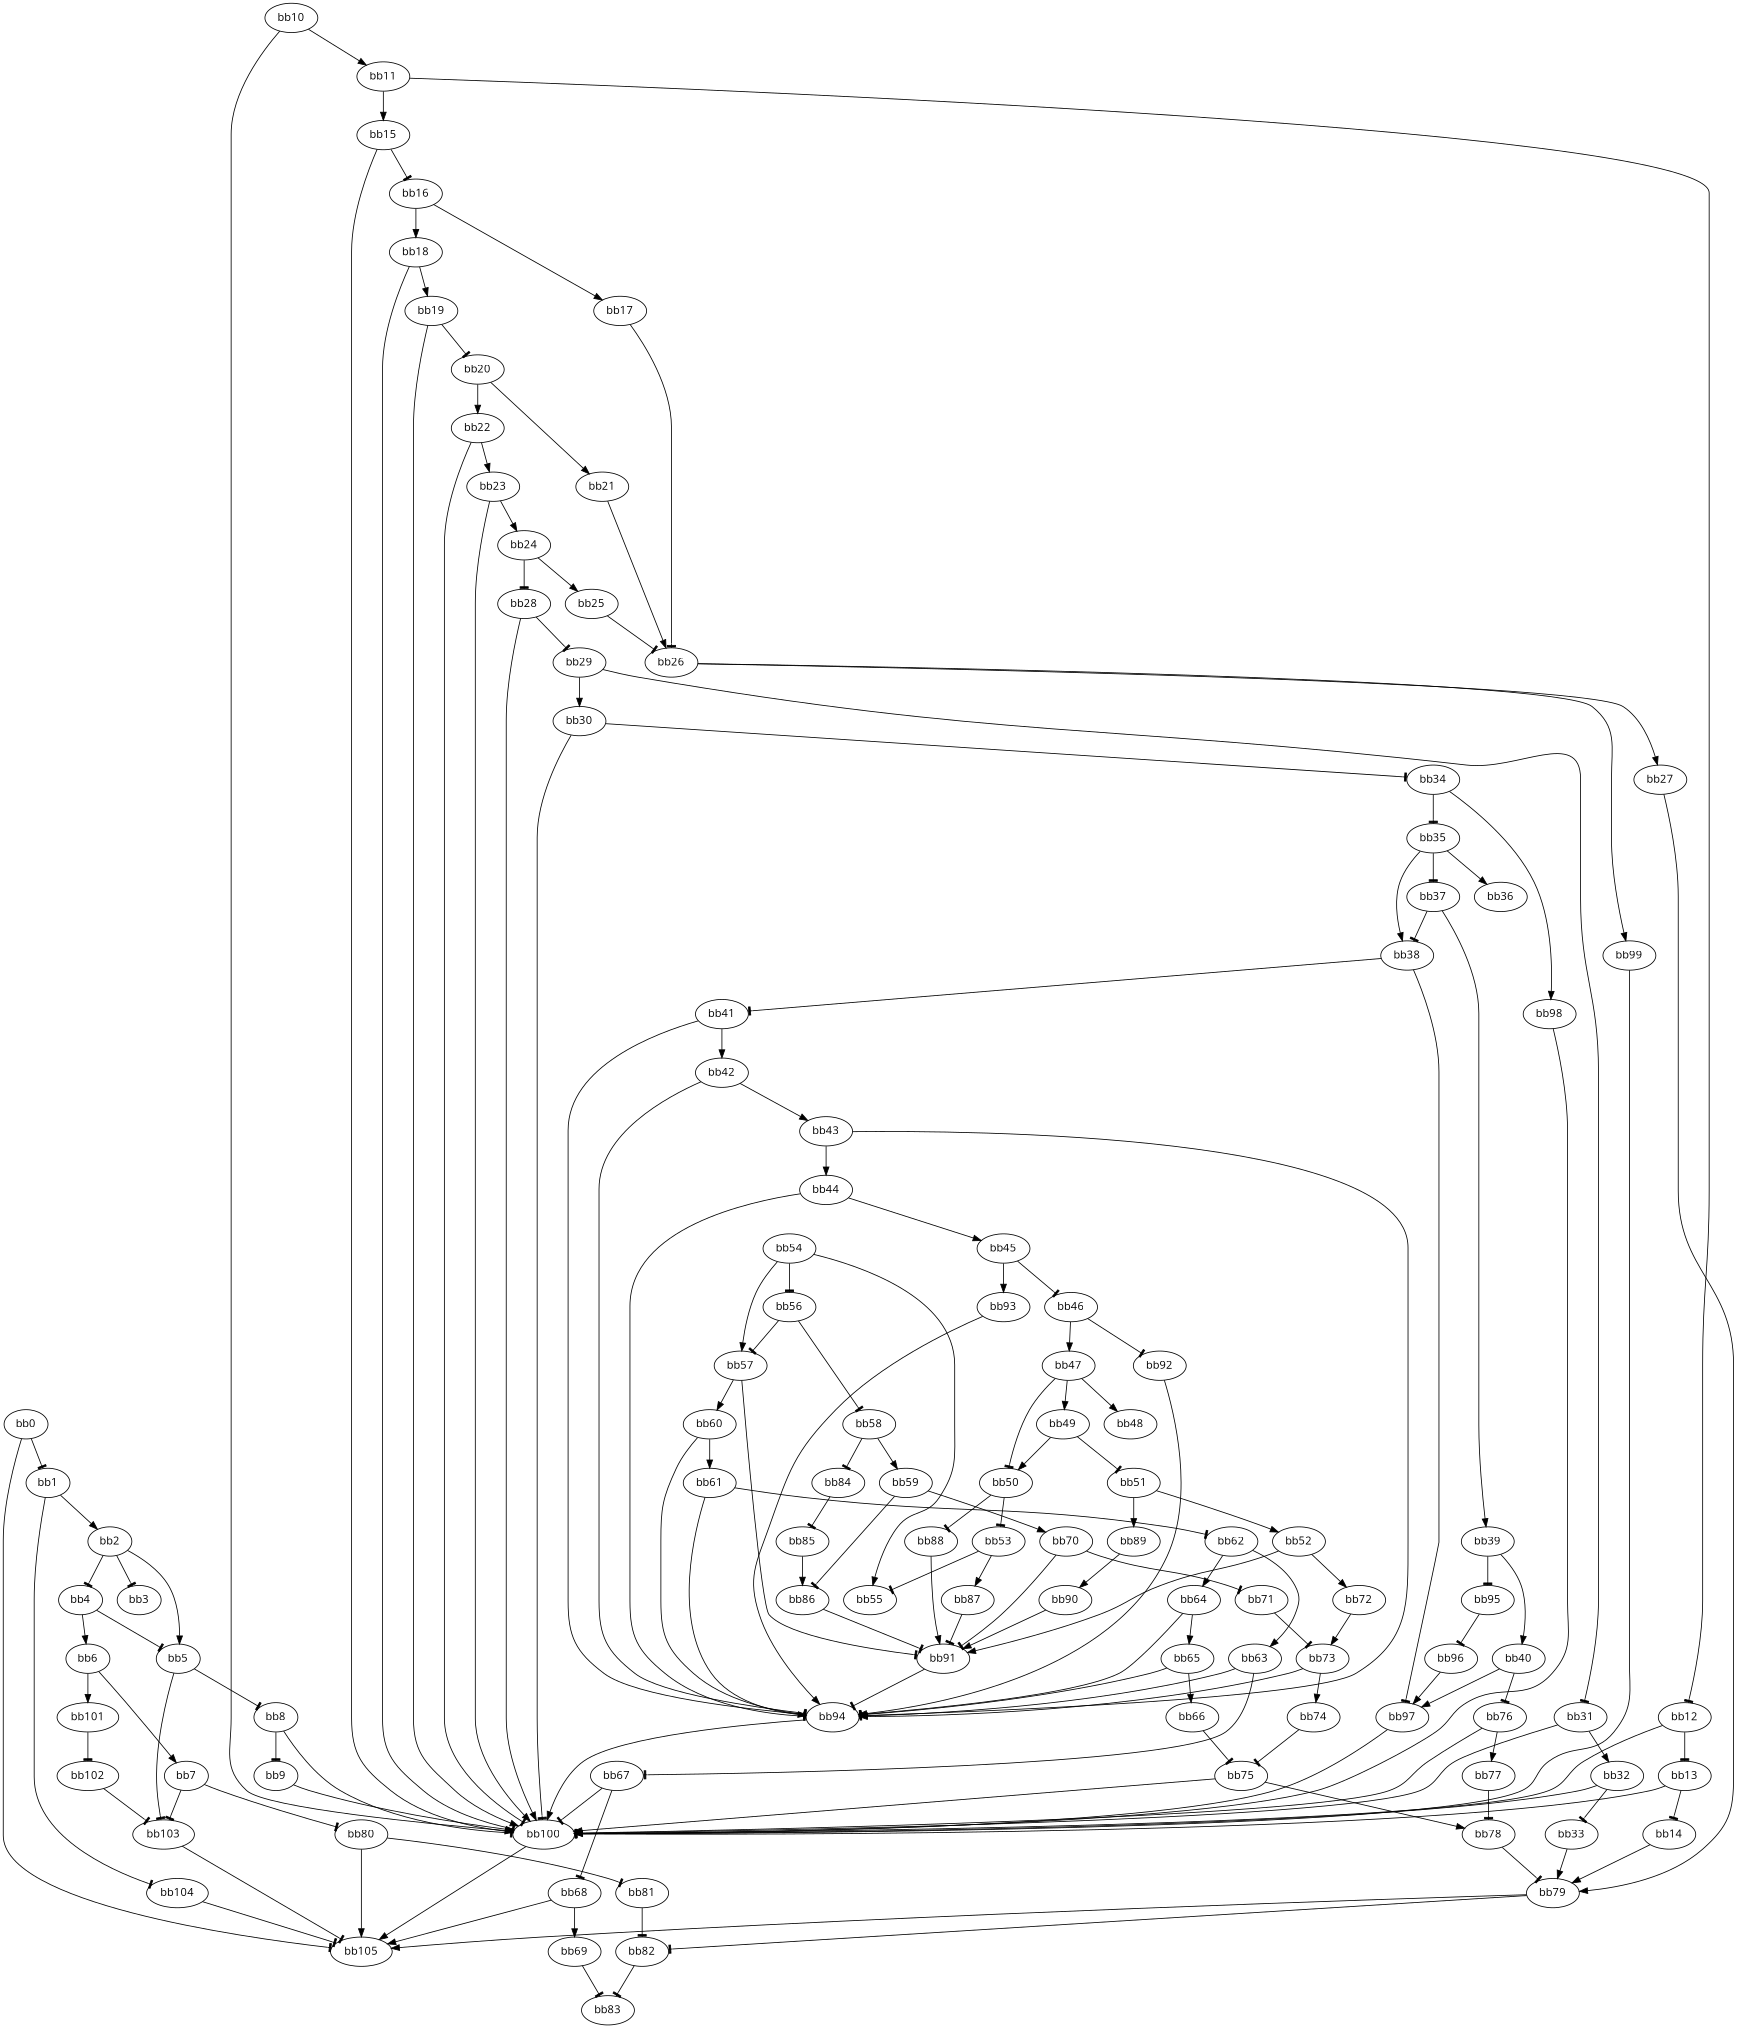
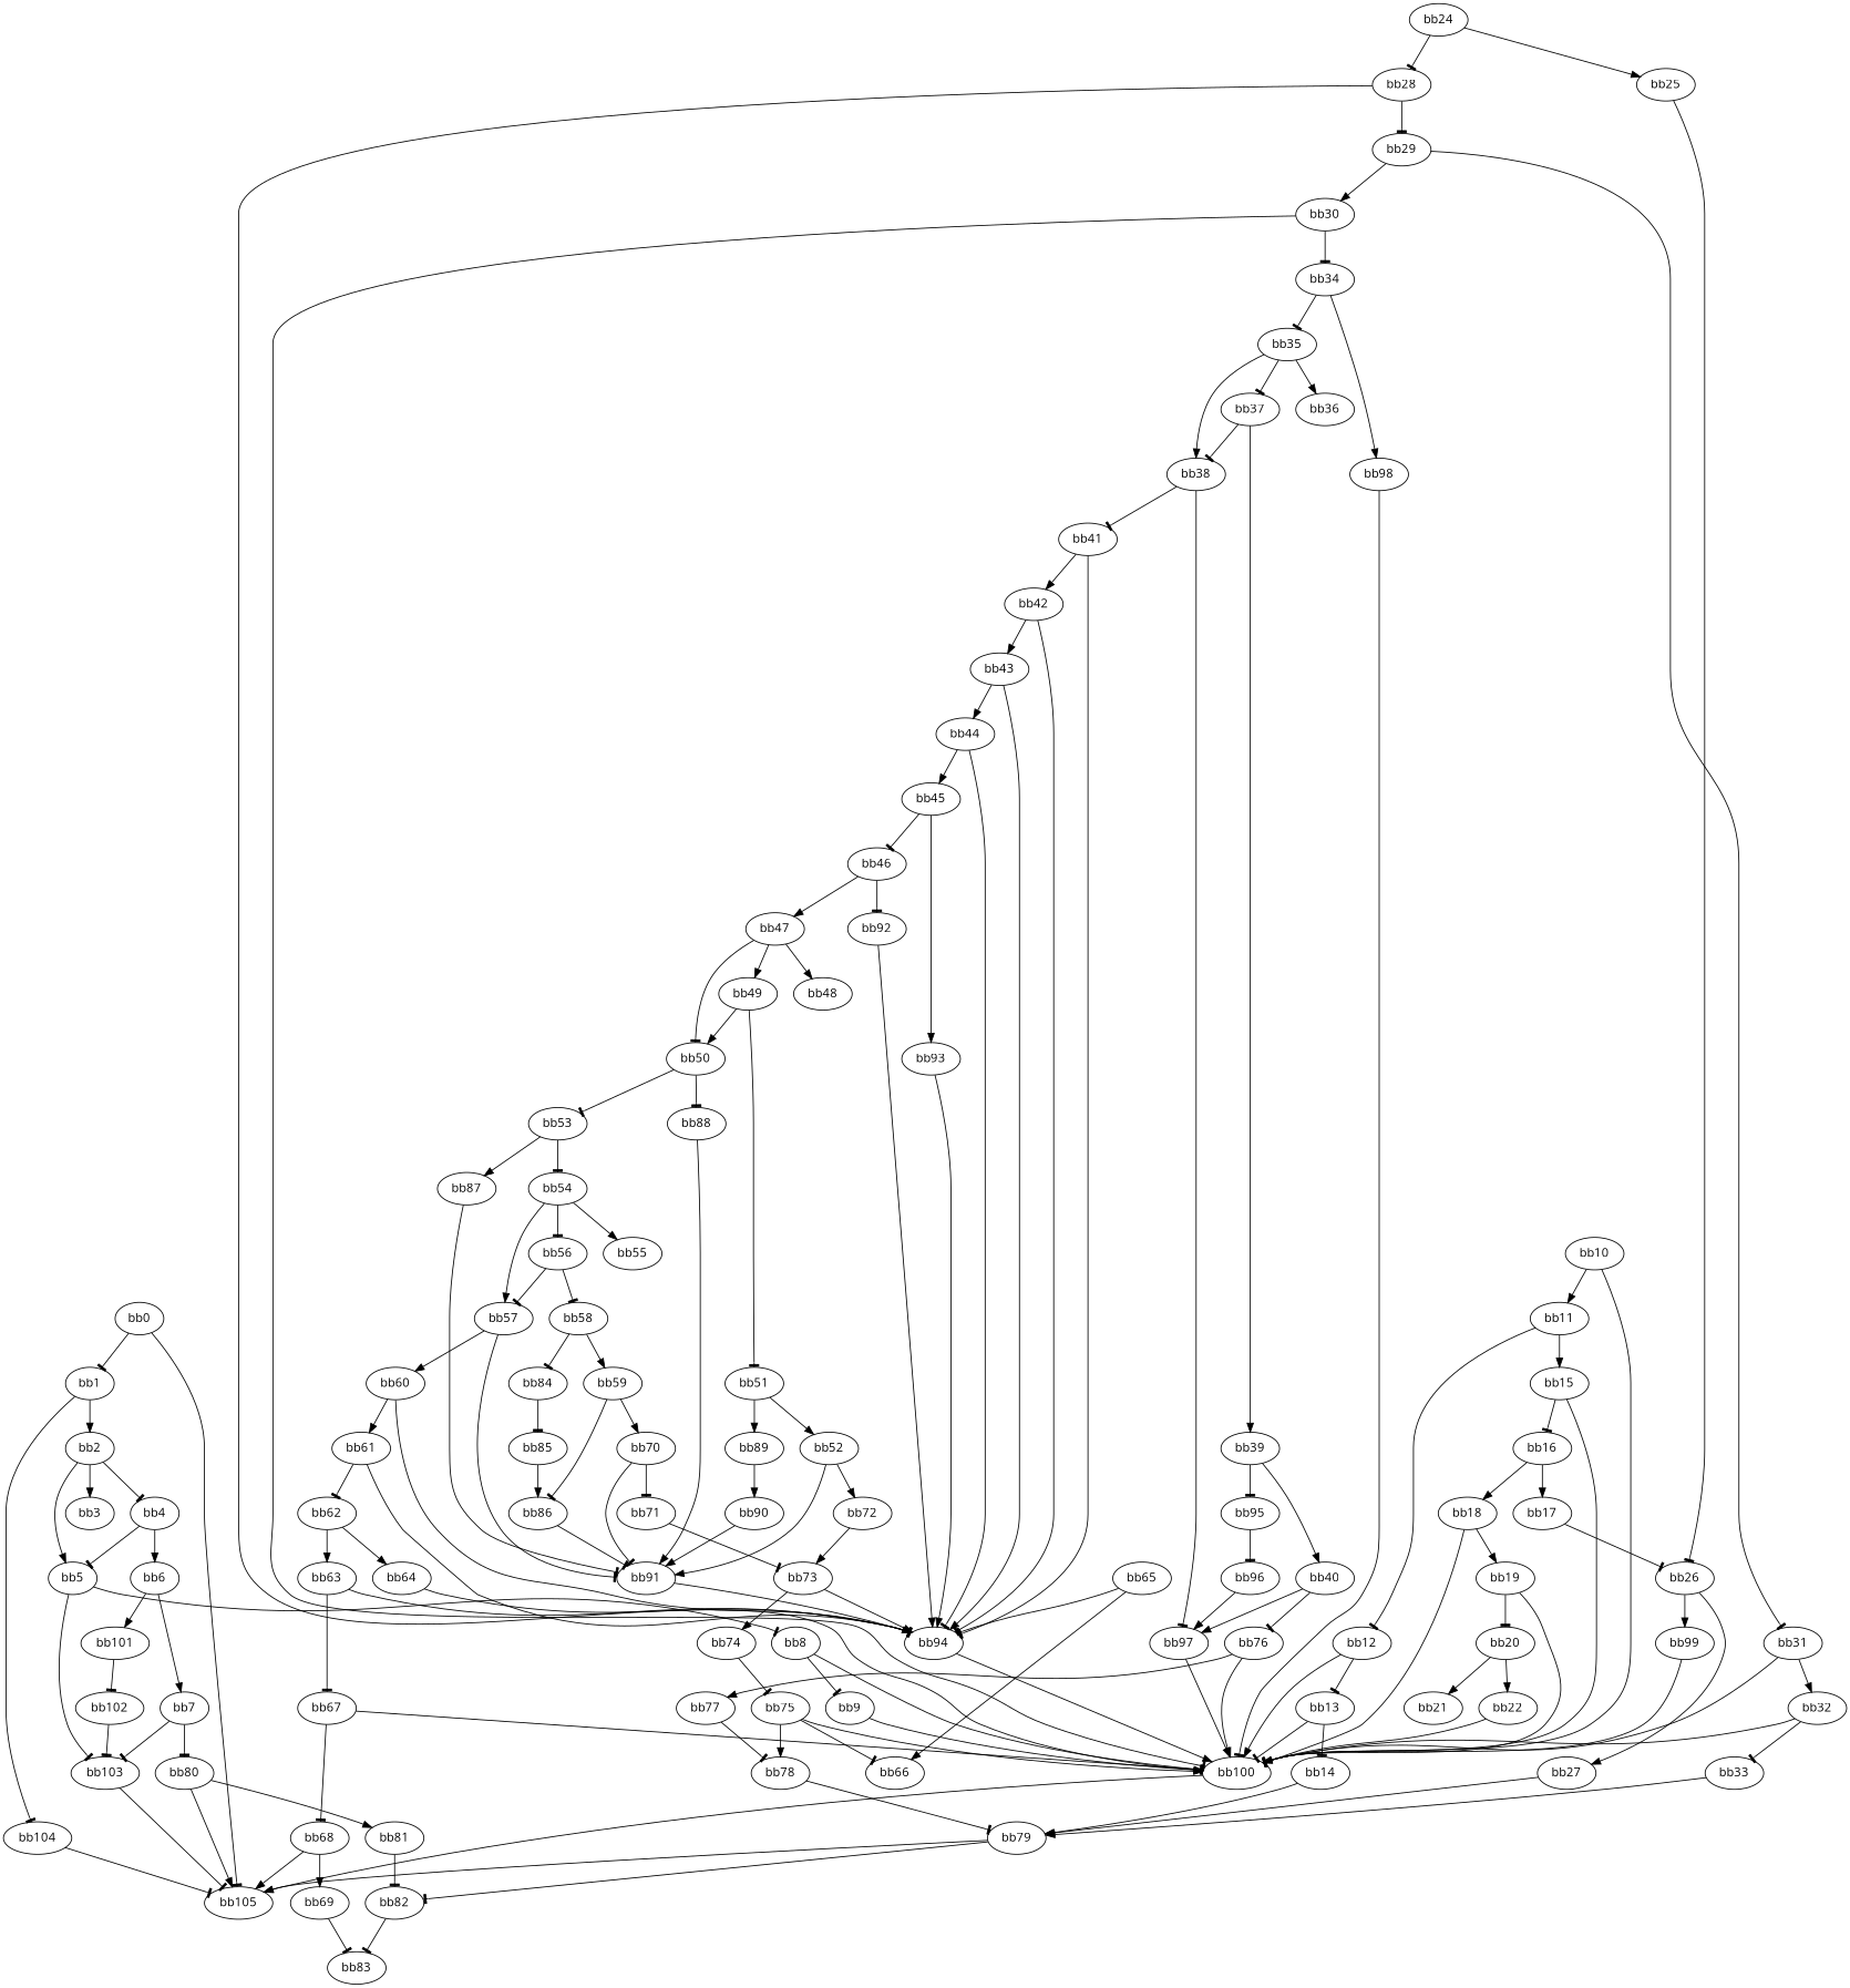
  digraph {
    fontname="Open Sans"
    node [fontname="Open Sans"]
    edge [arrowhead=normal fontname="Open Sans"]
    n1 [label="bb0\l"]
    n2 [label="bb1\l"]
    n3 [label="bb105\l"]
    n4 [label="bb2\l"]
    n5 [label="bb104\l"]
    n6 [label="bb3\l"]
    n7 [label="bb4\l"]
    n8 [label="bb5\l"]
    n9 [label="bb6\l"]
    n10 [label="bb8\l"]
    n11 [label="bb103\l"]
    n12 [label="bb7\l"]
    n13 [label="bb101\l"]
    n14 [label="bb9\l"]
    n15 [label="bb100\l"]
    n16 [label="bb80\l"]
    n17 [label="bb102\l"]
    n18 [label="bb81\l"]
    n19 [label="bb10\l"]
    n20 [label="bb11\l"]
    n21 [label="bb12\l"]
    n22 [label="bb15\l"]
    n23 [label="bb13\l"]
    n24 [label="bb16\l"]
    n25 [label="bb14\l"]
    n26 [label="bb79\l"]
    n27 [label="bb82\l"]
    n28 [label="bb17\l"]
    n29 [label="bb18\l"]
    n30 [label="bb26\l"]
    n31 [label="bb19\l"]
    n32 [label="bb27\l"]
    n33 [label="bb99\l"]
    n34 [label="bb20\l"]
    n35 [label="bb21\l"]
    n36 [label="bb22\l"]
-   n37 [label="bb23\l"]
    n38 [label="bb24\l"]
    n39 [label="bb25\l"]
    n40 [label="bb28\l"]
    n41 [label="bb29\l"]
    n42 [label="bb30\l"]
    n43 [label="bb31\l"]
    n44 [label="bb34\l"]
    n45 [label="bb32\l"]
    n46 [label="bb35\l"]
    n47 [label="bb98\l"]
    n48 [label="bb33\l"]
    n49 [label="bb36\l"]
    n50 [label="bb37\l"]
    n51 [label="bb38\l"]
    n52 [label="bb39\l"]
    n53 [label="bb41\l"]
    n54 [label="bb97\l"]
    n55 [label="bb40\l"]
    n56 [label="bb95\l"]
    n57 [label="bb42\l"]
    n58 [label="bb94\l"]
    n59 [label="bb76\l"]
    n60 [label="bb96\l"]
    n61 [label="bb77\l"]
    n62 [label="bb43\l"]
    n63 [label="bb44\l"]
    n64 [label="bb45\l"]
    n65 [label="bb46\l"]
    n66 [label="bb93\l"]
    n67 [label="bb47\l"]
    n68 [label="bb92\l"]
    n69 [label="bb48\l"]
    n70 [label="bb49\l"]
    n71 [label="bb50\l"]
    n72 [label="bb51\l"]
    n73 [label="bb53\l"]
    n74 [label="bb88\l"]
    n75 [label="bb52\l"]
    n76 [label="bb89\l"]
    n77 [label="bb54\l"]
    n78 [label="bb87\l"]
    n79 [label="bb91\l"]
    n80 [label="bb72\l"]
    n81 [label="bb90\l"]
    n82 [label="bb73\l"]
    n83 [label="bb55\l"]
    n84 [label="bb56\l"]
    n85 [label="bb57\l"]
    n86 [label="bb58\l"]
    n87 [label="bb60\l"]
    n88 [label="bb59\l"]
    n89 [label="bb84\l"]
    n90 [label="bb61\l"]
    n91 [label="bb70\l"]
    n92 [label="bb86\l"]
    n93 [label="bb85\l"]
    n94 [label="bb71\l"]
    n95 [label="bb62\l"]
    n96 [label="bb63\l"]
    n97 [label="bb64\l"]
    n98 [label="bb67\l"]
    n99 [label="bb65\l"]
    n100 [label="bb68\l"]
    n101 [label="bb66\l"]
    n102 [label="bb75\l"]
    n103 [label="bb78\l"]
    n104 [label="bb69\l"]
    n105 [label="bb83\l"]
    n106 [label="bb74\l"]
    n1 -> n2 [arrowhead=tee]
    n1 -> n3 [arrowhead=tee]
    n2 -> n4
    n2 -> n5 [arrowhead=tee]
-   n4 -> n6 [arrowhead=tee]
+   n4 -> n6
    n4 -> n7 [arrowhead=tee]
    n4 -> n8
    n5 -> n3 [arrowhead=tee]
    n7 -> n8 [arrowhead=tee]
    n7 -> n9
    n8 -> n10 [arrowhead=tee]
    n8 -> n11 [arrowhead=tee]
    n9 -> n12
    n9 -> n13
    n10 -> n14 [arrowhead=tee]
    n10 -> n15 [arrowhead=tee]
    n11 -> n3 [arrowhead=tee]
    n12 -> n11 [arrowhead=tee]
    n12 -> n16 [arrowhead=tee]
    n13 -> n17 [arrowhead=tee]
    n14 -> n15
    n15 -> n3
    n16 -> n3
-   n16 -> n18 [arrowhead=tee]
+   n16 -> n18
    n17 -> n11 [arrowhead=tee]
    n18 -> n27 [arrowhead=tee]
    n19 -> n15
    n19 -> n20
    n20 -> n21 [arrowhead=tee]
    n20 -> n22
    n21 -> n15
    n21 -> n23 [arrowhead=tee]
    n22 -> n15
    n22 -> n24 [arrowhead=tee]
    n23 -> n15 [arrowhead=tee]
    n23 -> n25 [arrowhead=tee]
    n24 -> n28
    n24 -> n29
    n25 -> n26
    n26 -> n3
    n26 -> n27 [arrowhead=tee]
    n27 -> n105 [arrowhead=tee]
    n28 -> n30 [arrowhead=tee]
    n29 -> n15 [arrowhead=tee]
    n29 -> n31
    n30 -> n32
    n30 -> n33
    n31 -> n15
    n31 -> n34 [arrowhead=tee]
    n32 -> n26
    n33 -> n15 [arrowhead=tee]
    n34 -> n35
    n34 -> n36
-   n35 -> n30
    n36 -> n15 [arrowhead=tee]
-   n36 -> n37
-   n37 -> n15
-   n37 -> n38
    n38 -> n39
    n38 -> n40 [arrowhead=tee]
    n39 -> n30 [arrowhead=tee]
    n40 -> n15
    n40 -> n41 [arrowhead=tee]
    n41 -> n42
    n41 -> n43 [arrowhead=tee]
    n42 -> n15 [arrowhead=tee]
    n42 -> n44 [arrowhead=tee]
    n43 -> n15 [arrowhead=tee]
    n43 -> n45
    n44 -> n46 [arrowhead=tee]
    n44 -> n47
    n45 -> n15 [arrowhead=tee]
    n45 -> n48 [arrowhead=tee]
    n46 -> n49
    n46 -> n50 [arrowhead=tee]
    n46 -> n51
    n47 -> n15 [arrowhead=tee]
    n48 -> n26
    n50 -> n51 [arrowhead=tee]
    n50 -> n52
    n51 -> n53 [arrowhead=tee]
    n51 -> n54 [arrowhead=tee]
    n52 -> n55
    n52 -> n56 [arrowhead=tee]
    n53 -> n57
    n53 -> n58 [arrowhead=tee]
    n54 -> n15
    n55 -> n54
    n55 -> n59 [arrowhead=tee]
    n56 -> n60 [arrowhead=tee]
    n57 -> n58 [arrowhead=tee]
    n57 -> n62
    n58 -> n15
    n59 -> n15
    n59 -> n61
    n60 -> n54
    n61 -> n103 [arrowhead=tee]
    n62 -> n58
    n62 -> n63
    n63 -> n58 [arrowhead=tee]
    n63 -> n64
    n64 -> n65 [arrowhead=tee]
    n64 -> n66
    n65 -> n67
    n65 -> n68 [arrowhead=tee]
    n66 -> n58
    n67 -> n69
    n67 -> n70
    n67 -> n71 [arrowhead=tee]
    n68 -> n58
    n70 -> n71
    n70 -> n72 [arrowhead=tee]
    n71 -> n73 [arrowhead=tee]
    n71 -> n74 [arrowhead=tee]
    n72 -> n75
    n72 -> n76
-   n73 -> n83 [arrowhead=tee]
+   n73 -> n77 [arrowhead=tee]
    n73 -> n78
    n74 -> n79
    n75 -> n79
    n75 -> n80
    n76 -> n81
    n77 -> n83
    n77 -> n84 [arrowhead=tee]
    n77 -> n85
    n78 -> n79 [arrowhead=tee]
    n79 -> n58 [arrowhead=tee]
    n80 -> n82
    n81 -> n79
    n82 -> n58
    n82 -> n106
    n84 -> n85 [arrowhead=tee]
    n84 -> n86 [arrowhead=tee]
    n85 -> n79 [arrowhead=tee]
    n85 -> n87
    n86 -> n88
    n86 -> n89 [arrowhead=tee]
    n87 -> n58 [arrowhead=tee]
    n87 -> n90
    n88 -> n91
    n88 -> n92 [arrowhead=tee]
    n89 -> n93 [arrowhead=tee]
    n90 -> n58
    n90 -> n95 [arrowhead=tee]
    n91 -> n79 [arrowhead=tee]
    n91 -> n94 [arrowhead=tee]
    n92 -> n79 [arrowhead=tee]
    n93 -> n92
    n94 -> n82 [arrowhead=tee]
    n95 -> n96
    n95 -> n97
    n96 -> n58 [arrowhead=tee]
    n96 -> n98 [arrowhead=tee]
    n97 -> n58 [arrowhead=tee]
-   n97 -> n99
    n98 -> n15 [arrowhead=tee]
    n98 -> n100 [arrowhead=tee]
    n99 -> n58 [arrowhead=tee]
    n99 -> n101
    n100 -> n3
    n100 -> n104
-   n101 -> n102 [arrowhead=tee]
+   n102 -> n101 [arrowhead=tee]
    n102 -> n15
    n102 -> n103
    n103 -> n26 [arrowhead=tee]
    n104 -> n105 [arrowhead=tee]
    n106 -> n102 [arrowhead=tee]
  }
